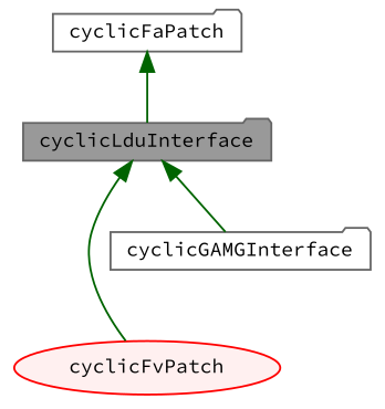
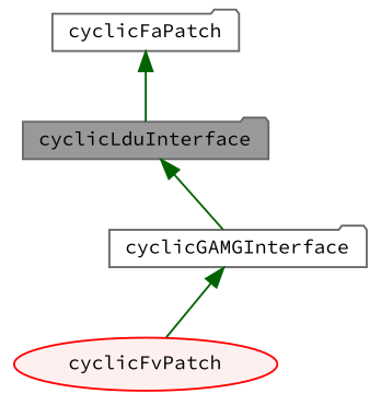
  digraph {
    fontname="Source Code Pro"
    node [color=gray40 fillcolor=white fontname="Source Code Pro" fontsize=10 shape=folder style=filled]
    edge [color=darkgreen dir=back fontname="Source Code Pro" fontsize=10 labelfontname=Helvetica labelfontsize=10 style=solid]
    n1 [fillcolor=grey60 fontcolor=black height=0.2 label=cyclicLduInterface width=0.4]
    n2 [color=red fillcolor="#FFF0F0" height=0.2 label=cyclicFvPatch shape=ellipse width=0.4]
    n3 [height=0.2 label=cyclicGAMGInterface width=0.4]
    n4 [height=0.2 label=cyclicFaPatch width=0.4]
-   n1 -> n2
+   n3 -> n2
    n1 -> n3
    n4 -> n1
  }
